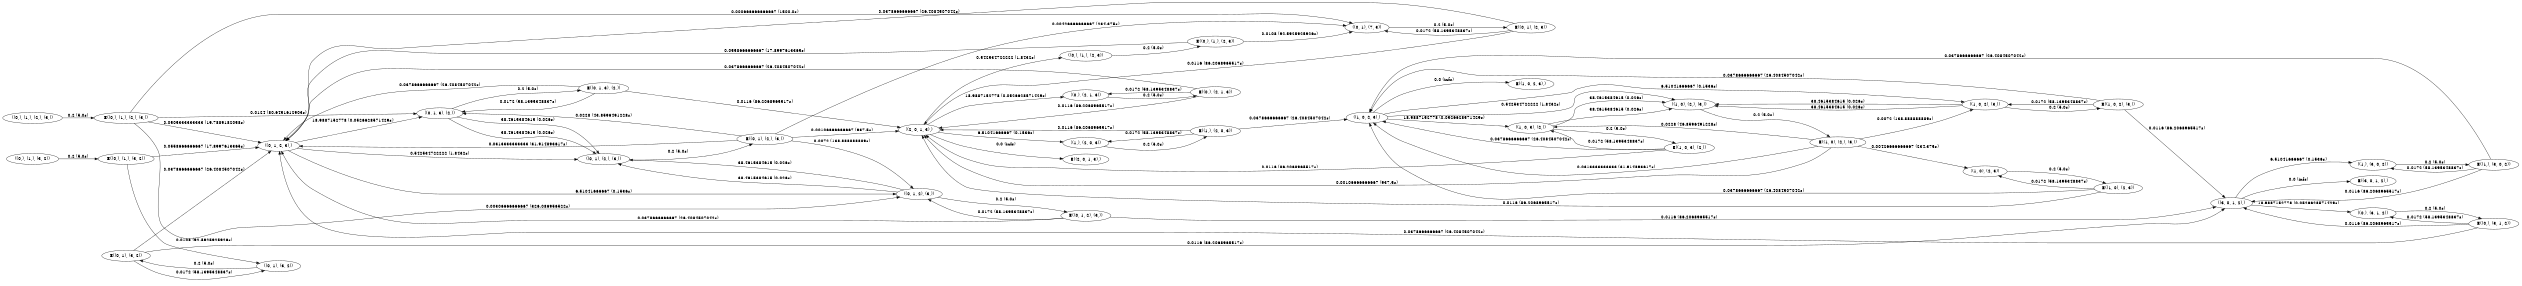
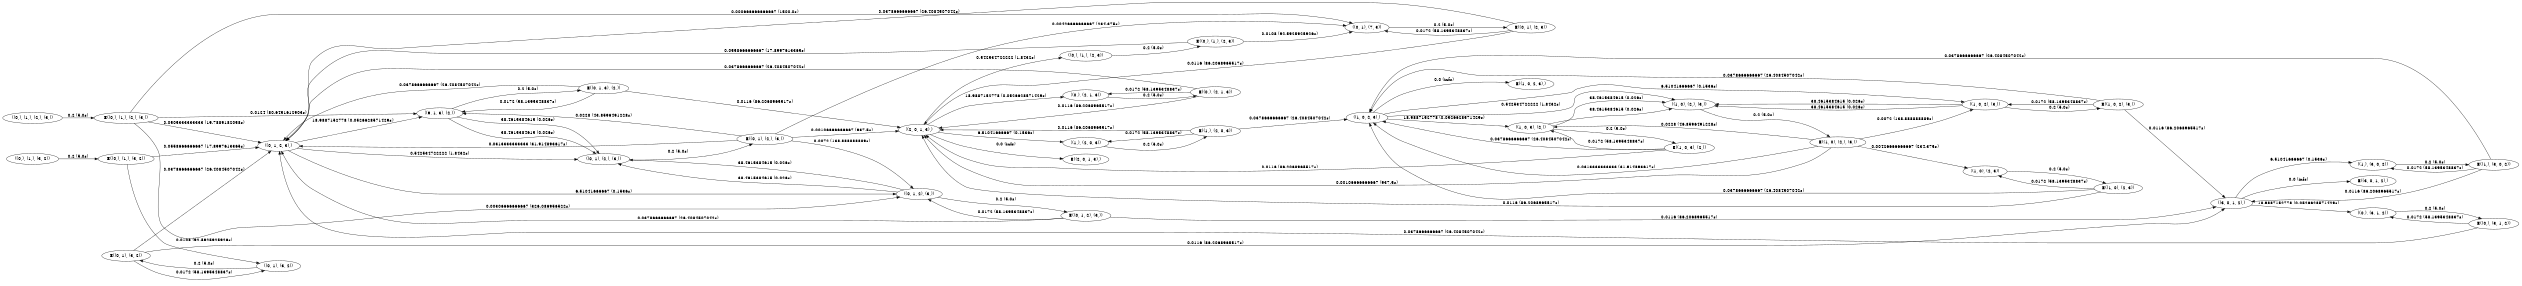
  digraph {
    fontname="DejaVu Serif"
    rankdir=LR
    node [fontname="DejaVu Serif"]
    edge [fontname="DejaVu Serif"]
    "((0,), (1,), (2,), (3,))"
    "E((0,), (1,), (2,), (3,))"
    "((0, 1, 2, 3),)"
-   "((0, 1, 3), (2,))"
+   "((0, 1, 3), (2,))" [label="((9, 1, 3), (2,))"]
    "((0, 1, 2), (3,))"
    n6 [label="((0, 1), (7, 3))"]
    "((0, 1), (2,), (3,))"
    "E((0, 1, 3), (2,))"
    "E((0, 1, 2), (3,))"
    "E((0, 1), (2, 3))"
    "E((0, 1), (2,), (3,))"
    "((2, 0, 1, 3),)"
    "((3, 0, 1, 2),)"
    "E((2, 0, 1, 3),)"
    "((1,), (2, 0, 3))"
    "((0,), (1,), (2, 3))"
    "((0,), (2, 1, 3))"
    "E((1,), (2, 0, 3))"
    "E((0,), (1,), (2, 3))"
    "E((0,), (2, 1, 3))"
    "E((3, 0, 1, 2),)"
    "((1,), (3, 0, 2))"
    "((0,), (3, 1, 2))"
    "E((1,), (3, 0, 2))"
    "((0,), (1,), (3, 2))"
    "E((0,), (1,), (3, 2))"
    "E((0,), (3, 1, 2))"
    "((1, 0, 2, 3),)"
    "((0, 1), (3, 2))"
    "E((1, 0, 2, 3),)"
    "((1, 0, 3), (2,))"
    "((1, 0), (2,), (3,))"
    "((1, 0, 2), (3,))"
    "E((1, 0, 3), (2,))"
    "E((1, 0), (2,), (3,))"
    "E((1, 0, 2), (3,))"
    "((1, 0), (2, 3))"
    "E((0, 1), (3, 2))"
    "E((1, 0), (2, 3))"
    "((0,), (1,), (2,), (3,))" -> "E((0,), (1,), (2,), (3,))" [label="0.2 (5.0s)"]
    "E((0,), (1,), (2,), (3,))" -> "((0, 1, 2, 3),)" [label="0.0505333333333 (19.7889182058s)"]
    "E((0,), (1,), (2,), (3,))" -> "((0, 1, 3), (2,))" [label="0.0124 (80.6451612903s)"]
    "E((0,), (1,), (2,), (3,))" -> "((0, 1, 2), (3,))" [label="0.00306666666667 (326.086956522s)"]
    "E((0,), (1,), (2,), (3,))" -> n6 [label="0.000666666666667 (1500.0s)"]
    "((0, 1, 2, 3),)" -> "((0, 1, 3), (2,))" [label="18.9887152778 (0.0526628571429s)"]
    "((0, 1, 2, 3),)" -> "((0, 1, 2), (3,))" [label="6.51041666667 (0.1536s)"]
    "((0, 1, 2, 3),)" -> "((0, 1), (2,), (3,))" [label="0.542534722222 (1.8432s)"]
    "((0, 1, 3), (2,))" -> "((0, 1), (2,), (3,))" [label="38.4615384615 (0.026s)"]
    "((0, 1, 3), (2,))" -> "((0, 1), (2,), (3,))" [label="38.4615384615 (0.026s)"]
    "((0, 1, 3), (2,))" -> "E((0, 1, 3), (2,))" [label="0.2 (5.0s)"]
    "((0, 1, 2), (3,))" -> "((0, 1), (2,), (3,))" [label="38.4615384615 (0.026s)"]
    "((0, 1, 2), (3,))" -> "((0, 1), (2,), (3,))" [label="38.4615384615 (0.026s)"]
    "((0, 1, 2), (3,))" -> "E((0, 1, 2), (3,))" [label="0.2 (5.0s)"]
    n6 -> "E((0, 1), (2, 3))" [label="0.2 (5.0s)"]
    "((0, 1), (2,), (3,))" -> "E((0, 1), (2,), (3,))" [label="0.2 (5.0s)"]
    "E((0, 1, 3), (2,))" -> "((0, 1, 2, 3),)" [label="0.0378666666667 (26.4084507042s)"]
    "E((0, 1, 3), (2,))" -> "((0, 1, 3), (2,))" [label="0.0172 (58.1395348837s)"]
    "E((0, 1, 3), (2,))" -> "((2, 0, 1, 3),)" [label="0.0116 (86.2068965517s)"]
    "E((0, 1, 2), (3,))" -> "((0, 1, 2, 3),)" [label="0.0378666666667 (26.4084507042s)"]
    "E((0, 1, 2), (3,))" -> "((0, 1, 2), (3,))" [label="0.0172 (58.1395348837s)"]
    "E((0, 1, 2), (3,))" -> "((3, 0, 1, 2),)" [label="0.0116 (86.2068965517s)"]
    "E((0, 1), (2, 3))" -> "((0, 1, 2, 3),)" [label="0.0378666666667 (26.4084507042s)"]
    "E((0, 1), (2, 3))" -> n6 [label="0.0172 (58.1395348837s)"]
    "E((0, 1), (2, 3))" -> "((2, 0, 1, 3),)" [label="0.0116 (86.2068965517s)"]
    "E((0, 1), (2,), (3,))" -> "((0, 1, 2, 3),)" [label="0.0313333333333 (31.914893617s)"]
    "E((0, 1), (2,), (3,))" -> "((0, 1, 3), (2,))" [label="0.0228 (43.8596491228s)"]
    "E((0, 1), (2,), (3,))" -> "((0, 1, 2), (3,))" [label="0.0072 (138.888888889s)"]
    "E((0, 1), (2,), (3,))" -> n6 [label="0.00426666666667 (234.375s)"]
    "E((0, 1), (2,), (3,))" -> "((2, 0, 1, 3),)" [label="0.00106666666667 (937.5s)"]
    "((2, 0, 1, 3),)" -> "E((2, 0, 1, 3),)" [label="0.0 (infs)"]
    "((2, 0, 1, 3),)" -> "((1,), (2, 0, 3))" [label="6.51041666667 (0.1536s)"]
    "((2, 0, 1, 3),)" -> "((0,), (1,), (2, 3))" [label="0.542534722222 (1.8432s)"]
    "((2, 0, 1, 3),)" -> "((0,), (2, 1, 3))" [label="18.9887152778 (0.0526628571429s)"]
    "((3, 0, 1, 2),)" -> "E((3, 0, 1, 2),)" [label="0.0 (infs)"]
    "((3, 0, 1, 2),)" -> "((1,), (3, 0, 2))" [label="6.51041666667 (0.1536s)"]
    "((3, 0, 1, 2),)" -> "((0,), (3, 1, 2))" [label="18.9887152778 (0.0526628571429s)"]
    "((1,), (2, 0, 3))" -> "E((1,), (2, 0, 3))" [label="0.2 (5.0s)"]
    "((0,), (1,), (2, 3))" -> "E((0,), (1,), (2, 3))" [label="0.2 (5.0s)"]
    "((0,), (2, 1, 3))" -> "E((0,), (2, 1, 3))" [label="0.2 (5.0s)"]
    "E((1,), (2, 0, 3))" -> "((2, 0, 1, 3),)" [label="0.0116 (86.2068965517s)"]
    "E((1,), (2, 0, 3))" -> "((1,), (2, 0, 3))" [label="0.0172 (58.1395348837s)"]
    "E((1,), (2, 0, 3))" -> "((1, 0, 2, 3),)" [label="0.0378666666667 (26.4084507042s)"]
    "E((0,), (1,), (2, 3))" -> "((0, 1, 2, 3),)" [label="0.0558666666667 (17.8997613365s)"]
    "E((0,), (1,), (2, 3))" -> n6 [label="0.0108 (92.5925925926s)"]
    "E((0,), (2, 1, 3))" -> "((0, 1, 2, 3),)" [label="0.0378666666667 (26.4084507042s)"]
    "E((0,), (2, 1, 3))" -> "((2, 0, 1, 3),)" [label="0.0116 (86.2068965517s)"]
    "E((0,), (2, 1, 3))" -> "((0,), (2, 1, 3))" [label="0.0172 (58.1395348837s)"]
    "((1,), (3, 0, 2))" -> "E((1,), (3, 0, 2))" [label="0.2 (5.0s)"]
    "((0,), (3, 1, 2))" -> "E((0,), (3, 1, 2))" [label="0.2 (5.0s)"]
    "E((1,), (3, 0, 2))" -> "((3, 0, 1, 2),)" [label="0.0116 (86.2068965517s)"]
    "E((1,), (3, 0, 2))" -> "((1,), (3, 0, 2))" [label="0.0172 (58.1395348837s)"]
    "E((1,), (3, 0, 2))" -> "((1, 0, 2, 3),)" [label="0.0378666666667 (26.4084507042s)"]
    "((0,), (1,), (3, 2))" -> "E((0,), (1,), (3, 2))" [label="0.2 (5.0s)"]
    "E((0,), (1,), (3, 2))" -> "((0, 1, 2, 3),)" [label="0.0558666666667 (17.8997613365s)"]
    "E((0,), (1,), (3, 2))" -> "((0, 1), (3, 2))" [label="0.0108 (92.5925925926s)"]
    "E((0,), (3, 1, 2))" -> "((0, 1, 2, 3),)" [label="0.0378666666667 (26.4084507042s)"]
-   "E((0,), (3, 1, 2))" -> "((3, 0, 1, 2),)" [label="0.0116 (86.2068965517s)"]
    "E((0,), (3, 1, 2))" -> "((0,), (3, 1, 2))" [label="0.0172 (58.1395348837s)"]
    "((1, 0, 2, 3),)" -> "E((1, 0, 2, 3),)" [label="0.0 (infs)"]
    "((1, 0, 2, 3),)" -> "((1, 0, 3), (2,))" [label="18.9887152778 (0.0526628571429s)"]
    "((1, 0, 2, 3),)" -> "((1, 0), (2,), (3,))" [label="0.542534722222 (1.8432s)"]
    "((1, 0, 2, 3),)" -> "((1, 0, 2), (3,))" [label="6.51041666667 (0.1536s)"]
    "((0, 1), (3, 2))" -> "E((0, 1), (3, 2))" [label="0.2 (5.0s)"]
    "((1, 0, 3), (2,))" -> "((1, 0), (2,), (3,))" [label="38.4615384615 (0.026s)"]
    "((1, 0, 3), (2,))" -> "((1, 0), (2,), (3,))" [label="38.4615384615 (0.026s)"]
    "((1, 0, 3), (2,))" -> "E((1, 0, 3), (2,))" [label="0.2 (5.0s)"]
    "((1, 0), (2,), (3,))" -> "E((1, 0), (2,), (3,))" [label="0.2 (5.0s)"]
    "((1, 0, 2), (3,))" -> "((1, 0), (2,), (3,))" [label="38.4615384615 (0.026s)"]
    "((1, 0, 2), (3,))" -> "((1, 0), (2,), (3,))" [label="38.4615384615 (0.026s)"]
    "((1, 0, 2), (3,))" -> "E((1, 0, 2), (3,))" [label="0.2 (5.0s)"]
    "E((1, 0, 3), (2,))" -> "((2, 0, 1, 3),)" [label="0.0116 (86.2068965517s)"]
    "E((1, 0, 3), (2,))" -> "((1, 0, 2, 3),)" [label="0.0378666666667 (26.4084507042s)"]
    "E((1, 0, 3), (2,))" -> "((1, 0, 3), (2,))" [label="0.0172 (58.1395348837s)"]
    "E((1, 0), (2,), (3,))" -> "((2, 0, 1, 3),)" [label="0.00106666666667 (937.5s)"]
    "E((1, 0), (2,), (3,))" -> "((1, 0, 2, 3),)" [label="0.0313333333333 (31.914893617s)"]
    "E((1, 0), (2,), (3,))" -> "((1, 0, 3), (2,))" [label="0.0228 (46.8596491228s)"]
    "E((1, 0), (2,), (3,))" -> "((1, 0, 2), (3,))" [label="0.0072 (138.888888889s)"]
    "E((1, 0), (2,), (3,))" -> "((1, 0), (2, 3))" [label="0.00426666666667 (234.375s)"]
    "E((1, 0, 2), (3,))" -> "((3, 0, 1, 2),)" [label="0.0116 (86.2068965517s)"]
    "E((1, 0, 2), (3,))" -> "((1, 0, 2, 3),)" [label="0.0378666666667 (26.4084507042s)"]
    "E((1, 0, 2), (3,))" -> "((1, 0, 2), (3,))" [label="0.0172 (58.1395348837s)"]
    "((1, 0), (2, 3))" -> "E((1, 0), (2, 3))" [label="0.2 (5.0s)"]
    "E((0, 1), (3, 2))" -> "((0, 1, 2, 3),)" [label="0.0378666666667 (26.4084507042s)"]
    "E((0, 1), (3, 2))" -> "((3, 0, 1, 2),)" [label="0.0116 (86.2068965517s)"]
    "E((0, 1), (3, 2))" -> "((0, 1), (3, 2))" [label="0.0172 (58.1395348837s)"]
    "E((1, 0), (2, 3))" -> "((2, 0, 1, 3),)" [label="0.0116 (86.2068965517s)"]
    "E((1, 0), (2, 3))" -> "((1, 0, 2, 3),)" [label="0.0378666666667 (26.4084507042s)"]
    "E((1, 0), (2, 3))" -> "((1, 0), (2, 3))" [label="0.0172 (58.1395348837s)"]
  }
